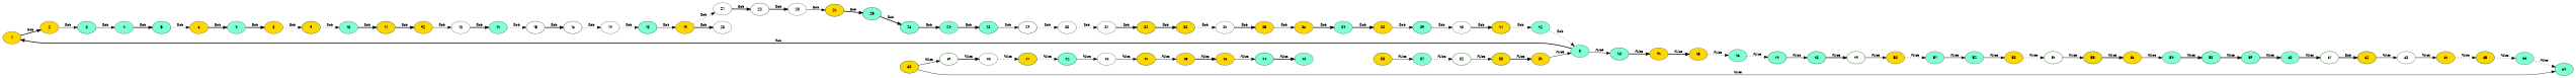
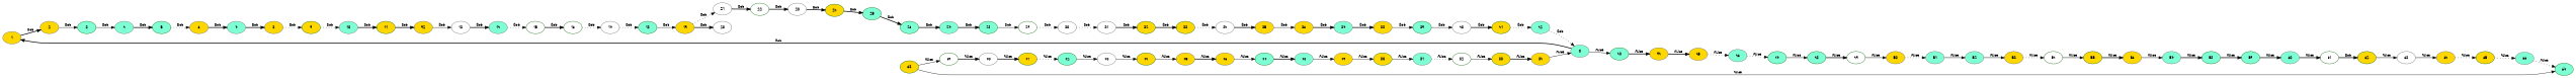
  digraph {
    fontname="Patrick Hand"
    rankdir=LR
    node [color=gray40 fillcolor=gold fontname="Patrick Hand" style=filled]
    edge [fontname="Patrick Hand" style=bold]
    1
    2
    3 [color=darkgreen fillcolor=aquamarine]
    4 [fillcolor=aquamarine]
    5 [color=darkgreen fillcolor=aquamarine]
    6
    7 [fillcolor=aquamarine]
    8
    9 [color=darkgreen]
    10 [fillcolor=aquamarine]
    11 [color=darkgreen]
    n12 [label=92]
    13 [fillcolor=white]
    14 [fillcolor=aquamarine]
    15 [color=darkgreen fillcolor=white]
    16 [color=darkgreen fillcolor=white]
    17 [fillcolor=white]
    18 [color=darkgreen fillcolor=aquamarine]
    19
    20 [fillcolor=white]
    21 [fillcolor=white]
    22 [color=darkgreen fillcolor=white]
    23 [fillcolor=white]
    24 [color=darkgreen]
    25 [color=darkgreen fillcolor=aquamarine]
    26 [color=darkgreen fillcolor=aquamarine]
    27 [fillcolor=aquamarine]
    28 [color=darkgreen fillcolor=aquamarine]
    29 [color=darkgreen fillcolor=white]
    30 [fillcolor=white]
    31 [fillcolor=white]
    32 [color=darkgreen]
    33 [color=darkgreen]
    34 [fillcolor=white]
    35
    36
    37 [fillcolor=aquamarine]
    38
    39 [color=darkgreen fillcolor=aquamarine]
    40 [fillcolor=white]
    41 [color=darkgreen]
    42 [fillcolor=aquamarine]
    0 [fillcolor=aquamarine]
    43 [color=darkgreen fillcolor=aquamarine]
    n45 [label=94]
    45
    46 [fillcolor=aquamarine]
    47 [color=darkgreen fillcolor=aquamarine]
    48 [color=darkgreen fillcolor=aquamarine]
    49 [color=darkgreen fillcolor=white]
    50
    51 [fillcolor=aquamarine]
    52 [fillcolor=aquamarine]
    53
    54 [color=darkgreen fillcolor=white]
    55 [color=darkgreen]
    56
    57 [fillcolor=aquamarine]
    58 [color=darkgreen fillcolor=aquamarine]
    59 [color=darkgreen fillcolor=aquamarine]
    60 [fillcolor=aquamarine]
    61 [color=darkgreen fillcolor=white]
    62 [color=darkgreen]
    63 [fillcolor=white]
    64
    65 [color=darkgreen]
    66 [fillcolor=aquamarine]
    67 [color=darkgreen fillcolor=aquamarine]
    68 [color=darkgreen]
    69 [color=darkgreen fillcolor=white]
    70 [fillcolor=white]
    71 [color=darkgreen]
    72 [color=darkgreen fillcolor=aquamarine]
    73 [fillcolor=white]
    74 [color=darkgreen]
    75
    76
    77 [color=darkgreen fillcolor=aquamarine]
    78 [fillcolor=aquamarine]
+   79
    80 [color=darkgreen]
    81 [fillcolor=aquamarine]
    82 [color=darkgreen fillcolor=white]
    83 [color=darkgreen]
    84
    1 -> 2 [label=Bob]
    2 -> 3 [label=Bob style=solid]
    3 -> 4 [label=Bob style=solid]
    4 -> 5 [label=Bob]
    5 -> 6 [label=Bob style=dotted]
    6 -> 7 [label=Bob]
    7 -> 8 [label=Bob]
    8 -> 9 [label=Bob style=dotted]
    9 -> 10 [label=Bob style=dotted]
    10 -> 11 [label=Bob]
    11 -> n12 [label=Bob]
    n12 -> 13 [label=Bob style=solid]
    13 -> 14 [label=Bob]
    14 -> 15 [label=Bob style=dotted]
    15 -> 16 [label=Bob]
    16 -> 17 [label=Bob style=dotted]
    17 -> 18 [label=Bob style=dotted]
    18 -> 19 [label=Bob style=solid]
    19 -> 20 [label=Bob]
    19 -> 21 [label=Bob style=dotted]
    21 -> 22 [label=Bob]
    22 -> 23 [label=Bob]
-   23 -> 24 [label=Bob style=solid]
+   23 -> 24 [label=Bob]
    24 -> 25 [label=Bob]
    25 -> 26 [label=Bob]
    26 -> 27 [label=Bob]
    27 -> 28 [label=Bob]
    28 -> 29 [label=Bob style=solid]
    29 -> 30 [label=Bob style=dotted]
    30 -> 31 [label=Bob style=dotted]
    31 -> 32 [label=Bob]
    32 -> 33 [label=Bob]
    33 -> 34 [label=Bob style=dotted]
    34 -> 35 [label=Bob]
    35 -> 36 [label=Bob style=solid]
    36 -> 37 [label=Bob]
    37 -> 38 [label=Bob]
    38 -> 39 [label=Bob style=solid]
    39 -> 40 [label=Bob style=solid]
    40 -> 41 [label=Bob]
    41 -> 42 [label=Bob style=dotted]
    42 -> 0 [label=Bob style=dotted]
    0 -> 1 [label=Bob]
    0 -> 43 [label=Alice style=solid]
    43 -> n45 [label=Alice]
    n45 -> 45 [label=Alice]
    45 -> 46 [label=Alice style=dotted]
    46 -> 47 [label=Alice style=dotted]
    47 -> 48 [label=Alice style=solid]
    48 -> 49 [label=Alice]
    49 -> 50 [label=Alice style=solid]
    50 -> 51 [label=Alice style=dotted]
    51 -> 52 [label=Alice style=solid]
    52 -> 53 [label=Alice style=solid]
    53 -> 54 [label=Alice style=dotted]
    54 -> 55 [label=Alice style=solid]
    55 -> 56 [label=Alice]
    56 -> 57 [label=Alice style=solid]
    57 -> 58 [label=Alice]
    58 -> 59 [label=Alice]
    59 -> 60 [label=Alice]
    60 -> 61 [label=Alice]
    61 -> 62 [label=Bob]
    62 -> 63 [label=Alice style=solid]
    63 -> 64 [label=Alice style=solid]
    64 -> 65 [label=Alice style=dotted]
    65 -> 66 [label=Alice style=dotted]
    66 -> 67 [label=Alice style=dotted]
    68 -> 67 [label=Alice style=solid]
    68 -> 69 [label=Alice style=solid]
    69 -> 70 [label=Alice]
-   70 -> 71 [label=Alice style=dotted]
+   70 -> 71 [label=Alice]
    71 -> 72 [label=Alice style=dotted]
    72 -> 73 [label=Alice style=solid]
    73 -> 74 [label=Alice style=solid]
    74 -> 75 [label=Alice style=solid]
    75 -> 76 [label=Alice]
    76 -> 77 [label=Alice style=solid]
    77 -> 78 [label=Alice]
+   78 -> 79 [label=Alice style=solid]
+   79 -> 80 [label=Alice style=solid]
    80 -> 81 [label=Alice style=solid]
    81 -> 82 [label=Alice style=dotted]
    82 -> 83 [label=Alice style=solid]
    83 -> 84 [label=Alice]
    84 -> 0 [label=Alice style=solid]
  }
